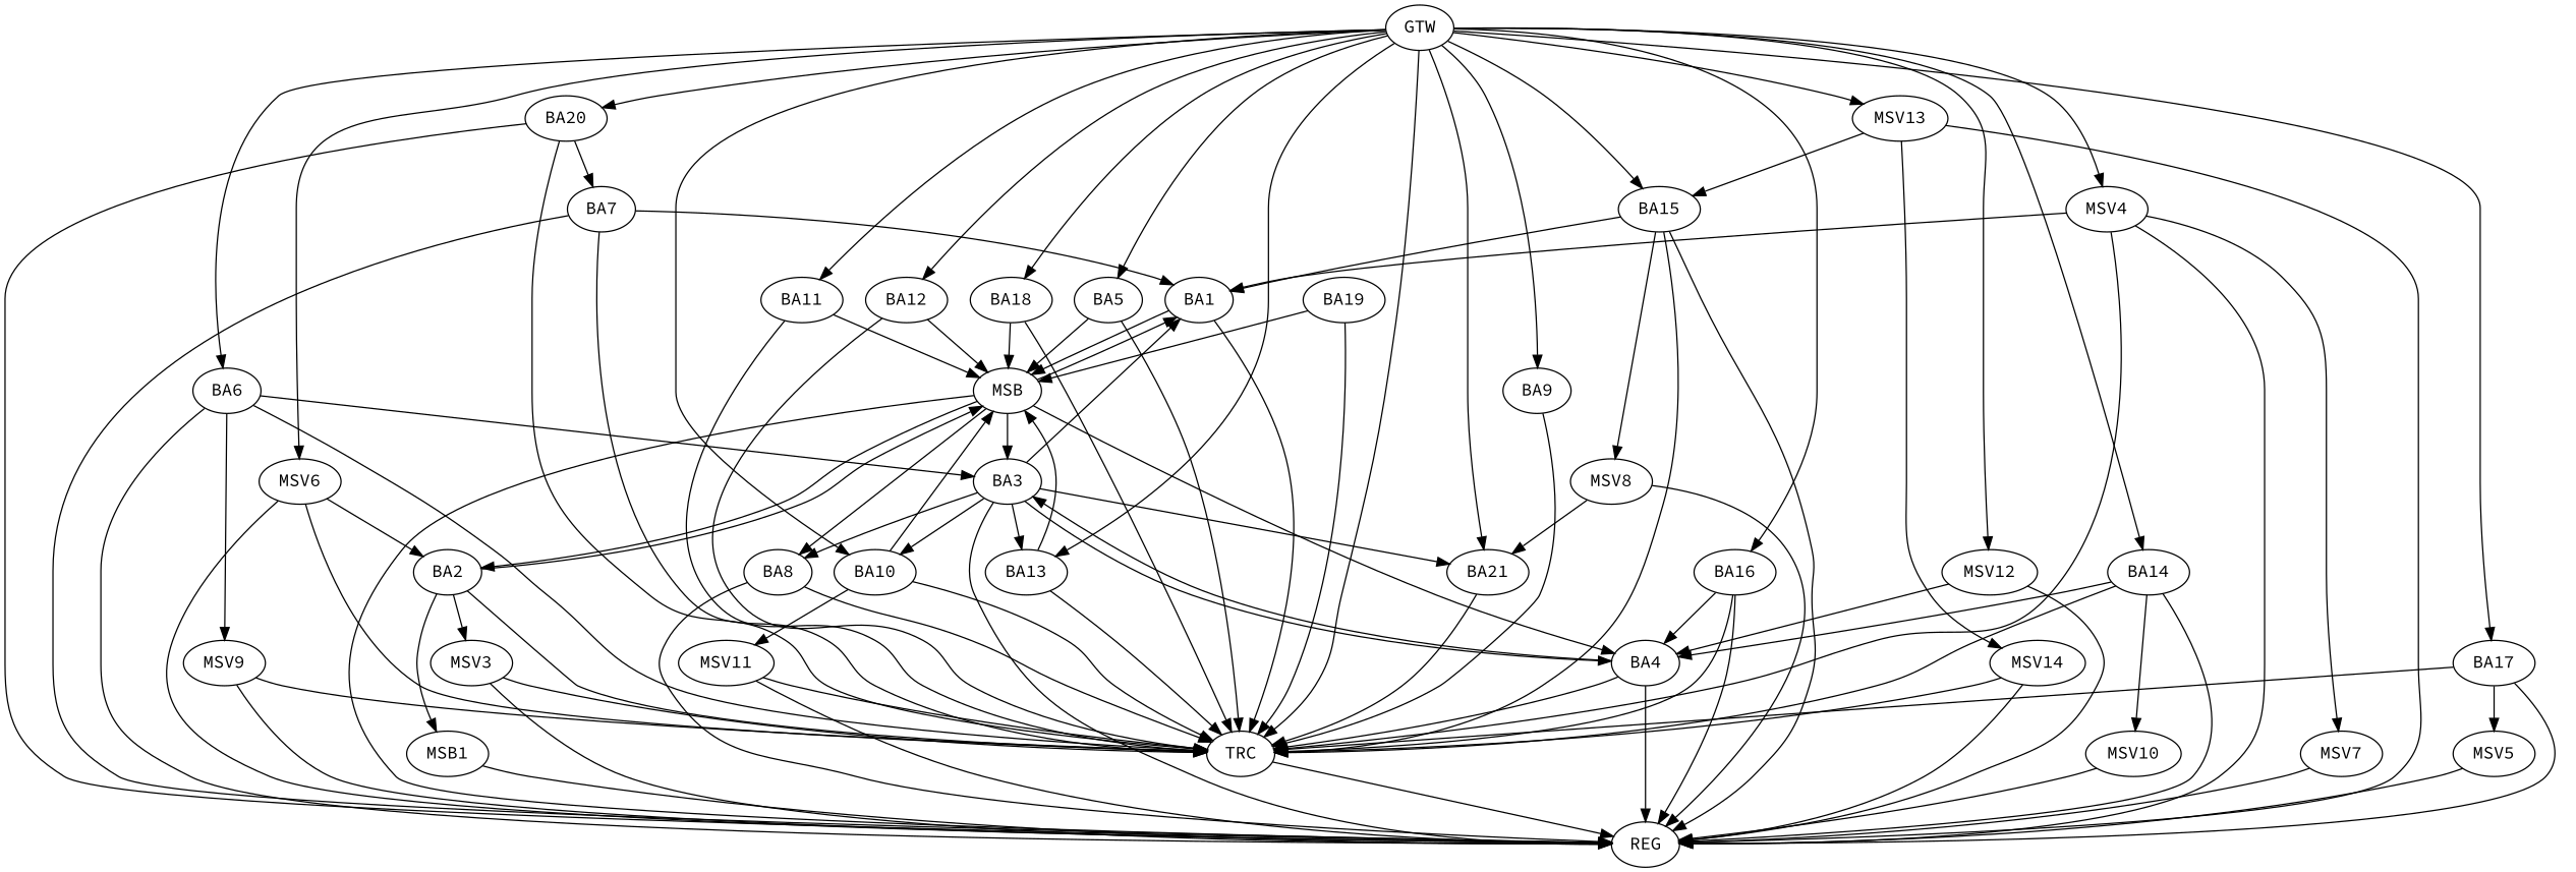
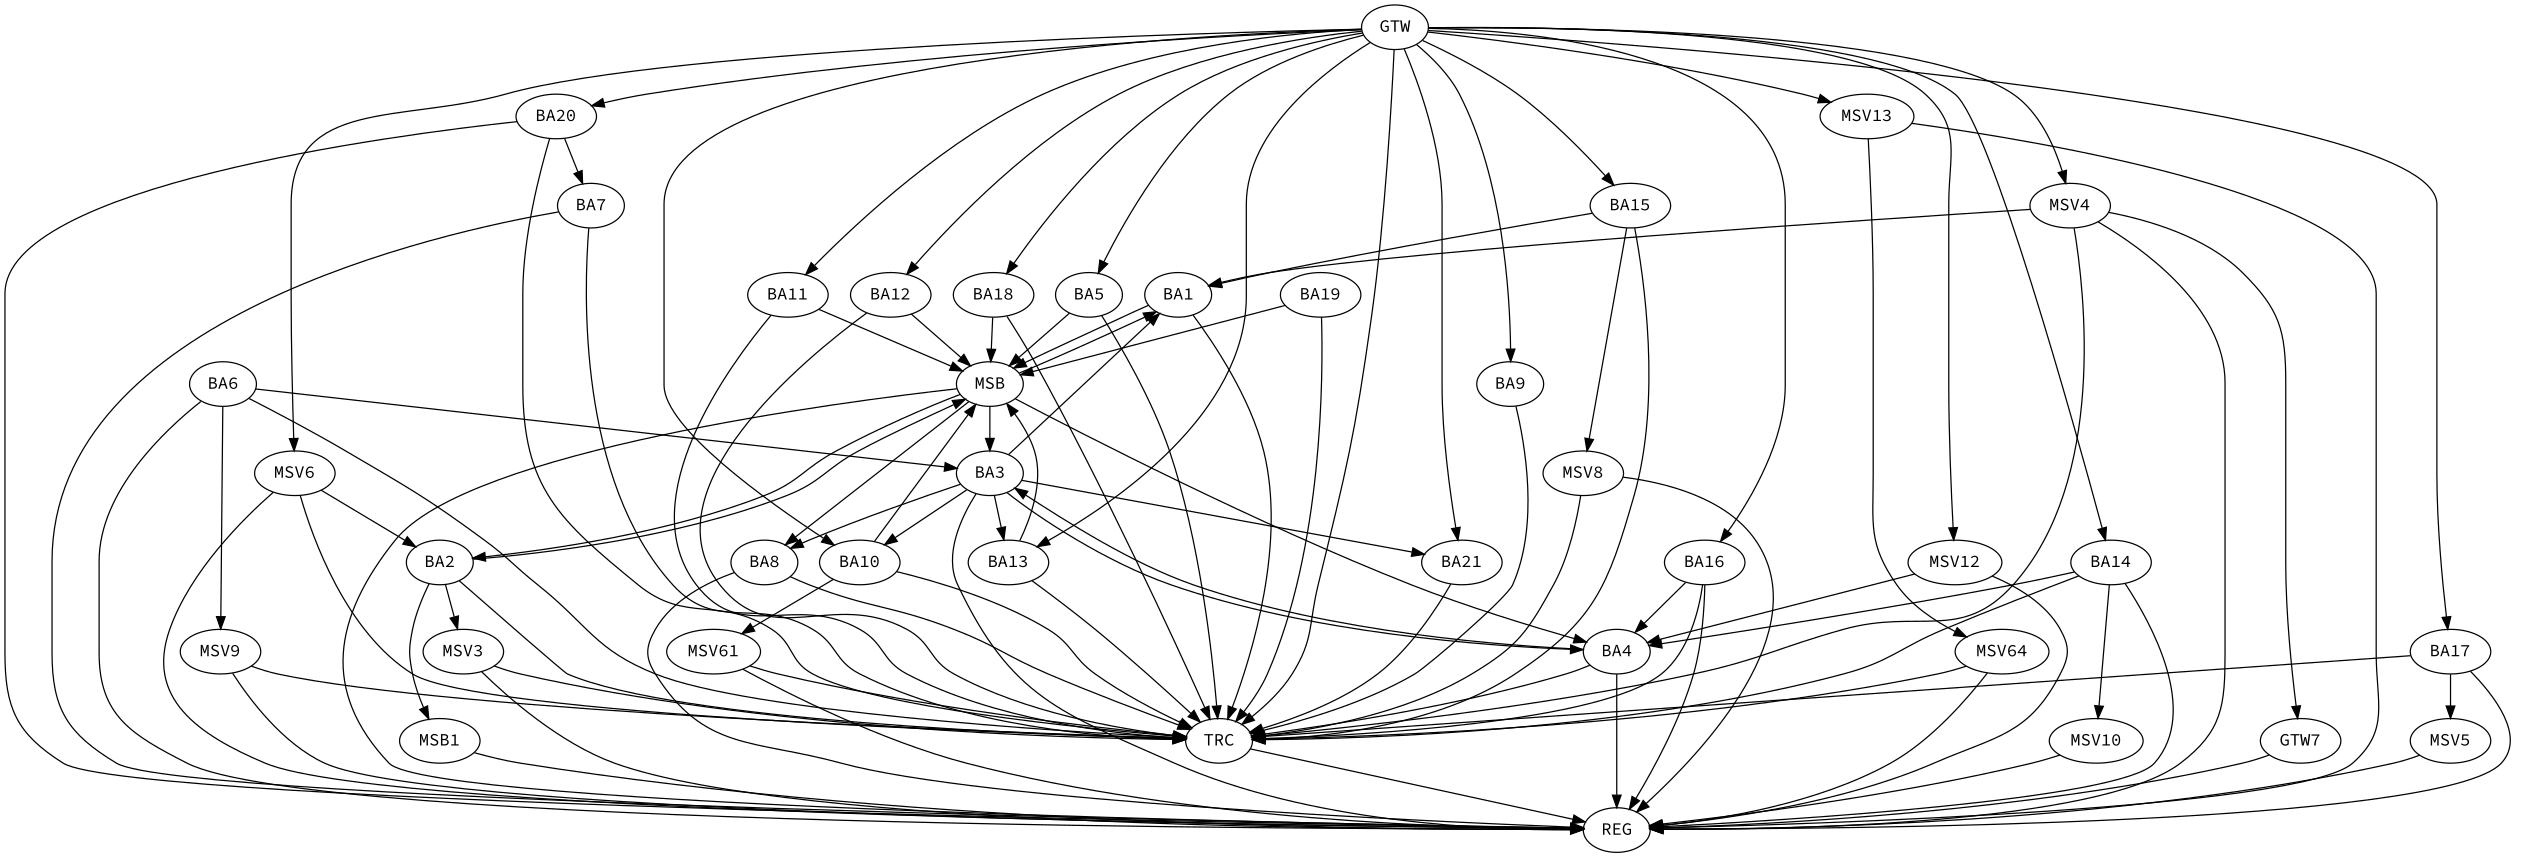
  strict digraph {
    fontname="Source Code Pro"
    node [fontname="Source Code Pro"]
    edge [fontname="Source Code Pro"]
    n1 [label=BA1]
    n2 [label=MSB]
    n3 [label=TRC]
    n4 [label=BA2]
    n5 [label=BA3]
    n6 [label=BA4]
    n7 [label=BA8]
    n8 [label=REG]
    n9 [label=MSB1]
    n10 [label=MSV3]
    n11 [label=BA10]
    n12 [label=BA13]
    n13 [label=BA21]
-   n14 [label=MSV11]
+   n14 [label=MSV61]
    n15 [label=BA5]
    n16 [label=BA6]
    n17 [label=MSV9]
    n18 [label=BA7]
    n19 [label=BA9]
    n20 [label=BA11]
    n21 [label=BA12]
    n22 [label=BA14]
    n23 [label=MSV10]
    n24 [label=BA15]
    n25 [label=MSV8]
    n26 [label=BA16]
    n27 [label=BA17]
    n28 [label=MSV5]
    n29 [label=BA18]
    n30 [label=BA19]
    n31 [label=BA20]
    n32 [label=GTW]
    n33 [label=MSV4]
    n34 [label=MSV6]
    n35 [label=MSV12]
    n36 [label=MSV13]
-   n37 [label=MSV7]
-   n38 [label=MSV14]
+   n37 [label=GTW7]
+   n38 [label=MSV64]
    n1 -> n2
    n1 -> n3
    n2 -> n1
    n2 -> n4
    n2 -> n5
    n2 -> n6
    n2 -> n7
    n2 -> n8
    n3 -> n8
    n4 -> n2
    n4 -> n3
    n4 -> n9
    n4 -> n10
    n5 -> n1
    n5 -> n6
    n5 -> n7
    n5 -> n8
    n5 -> n11
    n5 -> n12
    n5 -> n13
    n6 -> n3
    n6 -> n5
    n6 -> n8
    n7 -> n3
    n7 -> n8
    n9 -> n8
    n10 -> n3
    n10 -> n8
    n11 -> n2
    n11 -> n3
    n11 -> n14
    n12 -> n2
    n12 -> n3
    n13 -> n3
    n14 -> n3
    n14 -> n8
    n15 -> n2
    n15 -> n3
    n16 -> n3
    n16 -> n5
    n16 -> n8
    n16 -> n17
    n17 -> n3
    n17 -> n8
-   n18 -> n1
    n18 -> n3
    n18 -> n8
    n19 -> n3
    n20 -> n2
    n20 -> n3
    n21 -> n2
    n21 -> n3
    n22 -> n3
    n22 -> n6
    n22 -> n8
    n22 -> n23
    n23 -> n8
    n24 -> n1
    n24 -> n3
-   n24 -> n8
    n24 -> n25
-   n25 -> n13
+   n25 -> n3
    n25 -> n8
    n26 -> n3
    n26 -> n6
    n26 -> n8
    n27 -> n3
    n27 -> n8
    n27 -> n28
    n28 -> n8
    n29 -> n2
    n29 -> n3
    n30 -> n2
    n30 -> n3
    n31 -> n3
    n31 -> n8
    n31 -> n18
    n32 -> n3
    n32 -> n11
    n32 -> n12
    n32 -> n13
    n32 -> n15
-   n32 -> n16
    n32 -> n19
    n32 -> n20
    n32 -> n21
    n32 -> n22
    n32 -> n24
    n32 -> n26
    n32 -> n27
    n32 -> n29
    n32 -> n31
    n32 -> n33
    n32 -> n34
    n32 -> n35
    n32 -> n36
    n33 -> n1
    n33 -> n3
    n33 -> n8
    n33 -> n37
    n34 -> n3
    n34 -> n4
    n34 -> n8
    n35 -> n6
    n35 -> n8
    n36 -> n8
-   n36 -> n24
    n36 -> n38
    n37 -> n8
    n38 -> n3
    n38 -> n8
  }
